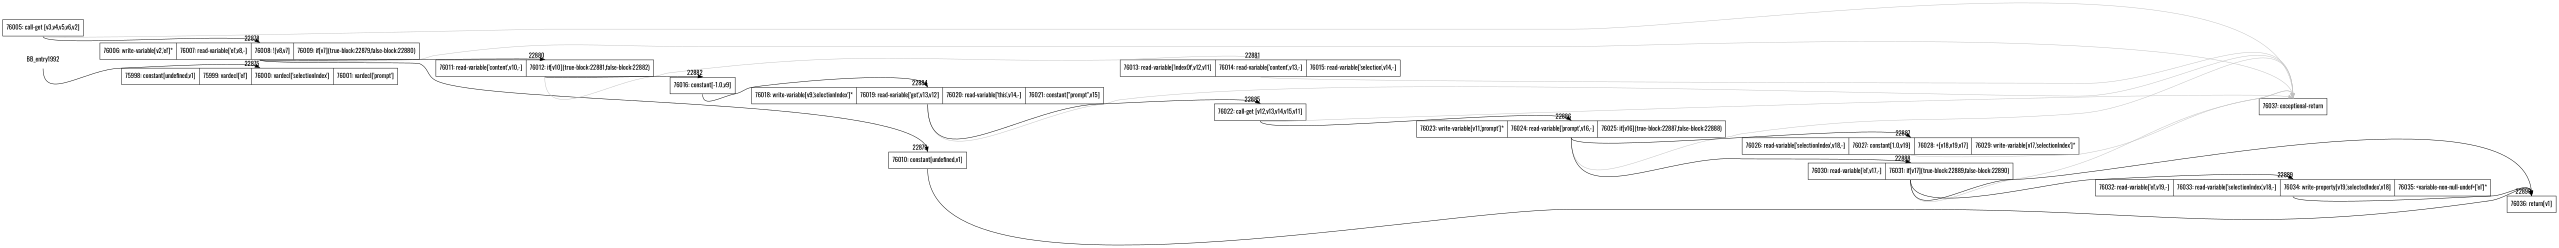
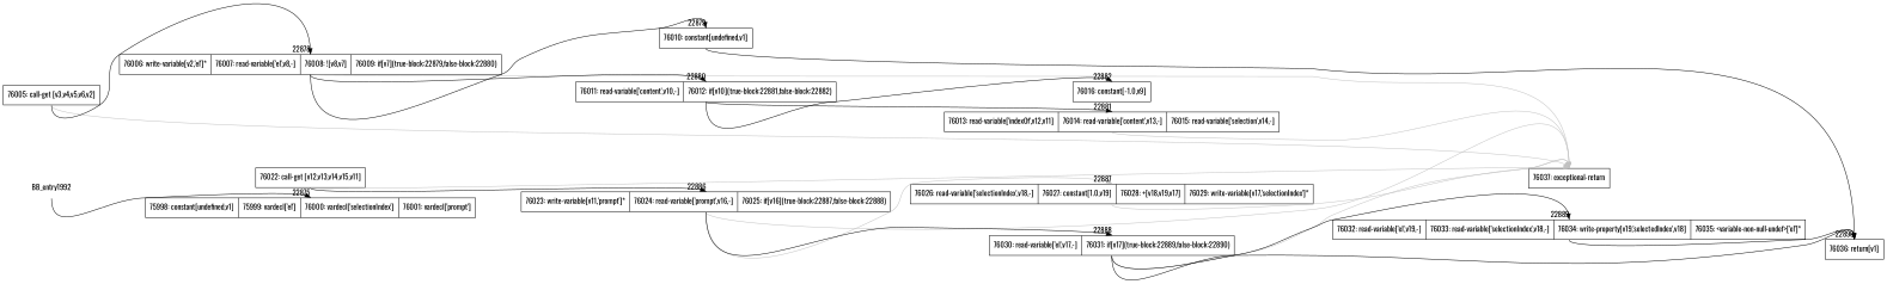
  digraph {
    fontname=Oswald
    rankdir=LR
    node [fontname=Oswald shape=record]
    edge [fontname=Oswald headport=n tailport=s]
    n1 [label=BB_entry1992 shape=none]
    n2 [label="{75998: constant[undefined,v1]|75999: vardecl['el']|76000: vardecl['selectionIndex']|76001: vardecl['prompt']}"]
    n3 [label="{76005: call-get [v3,v4,v5,v6,v2]}"]
    n4 [label="{76037: exceptional-return}"]
    n5 [label="{76006: write-variable[v2,'el']*|76007: read-variable['el',v8,-]|76008: ![v8,v7]|76009: if[v7](true-block:22879,false-block:22880)}"]
    n6 [label="{76010: constant[undefined,v1]}"]
    n7 [label="{76011: read-variable['content',v10,-]|76012: if[v10](true-block:22881,false-block:22882)}"]
    n8 [label="{76036: return[v1]}"]
    n9 [label="{76013: read-variable['indexOf',v12,v11]|76014: read-variable['content',v13,-]|76015: read-variable['selection',v14,-]}"]
    n10 [label="{76016: constant[-1.0,v9]}"]
-   n11 [label="{76018: write-variable[v9,'selectionIndex']*|76019: read-variable['get',v13,v12]|76020: read-variable['this',v14,-]|76021: constant[\"prompt\",v15]}"]
    n12 [label="{76022: call-get [v12,v13,v14,v15,v11]}"]
    n13 [label="{76023: write-variable[v11,'prompt']*|76024: read-variable['prompt',v16,-]|76025: if[v16](true-block:22887,false-block:22888)}"]
    n14 [label="{76026: read-variable['selectionIndex',v18,-]|76027: constant[1.0,v19]|76028: +[v18,v19,v17]|76029: write-variable[v17,'selectionIndex']*}"]
    n15 [label="{76030: read-variable['el',v17,-]|76031: if[v17](true-block:22889,false-block:22890)}"]
    n16 [label="{76032: read-variable['el',v19,-]|76033: read-variable['selectionIndex',v18,-]|76034: write-property[v19,'selectedIndex',v18]|76035: \<variable-non-null-undef\>['el']*}"]
    n1 -> n2 [headlabel="    22875"]
    n3 -> n4 [color=gray]
    n3 -> n5 [headlabel="      22878"]
    n5 -> n4 [color=gray]
    n5 -> n6 [headlabel="      22879"]
    n5 -> n7 [headlabel="      22880"]
    n6 -> n8 [headlabel="      22890"]
-   n7 -> n9 [headlabel="      22881" color=gray]
+   n7 -> n9 [headlabel="      22881"]
    n7 -> n10 [headlabel="      22882"]
    n9 -> n4 [color=gray]
-   n10 -> n11 [headlabel="      22884"]
-   n11 -> n4 [color=gray]
-   n11 -> n12 [headlabel="      22885"]
    n12 -> n4 [color=gray]
    n12 -> n13 [headlabel="      22886"]
    n13 -> n4 [color=gray]
-   n13 -> n14 [headlabel="      22887"]
+   n13 -> n14 [headlabel="      22887" color=gray]
    n13 -> n15 [headlabel="      22888"]
    n14 -> n4 [color=gray]
    n15 -> n4 [color=gray]
    n15 -> n8
    n15 -> n16 [headlabel="      22889"]
    n16 -> n8
  }
